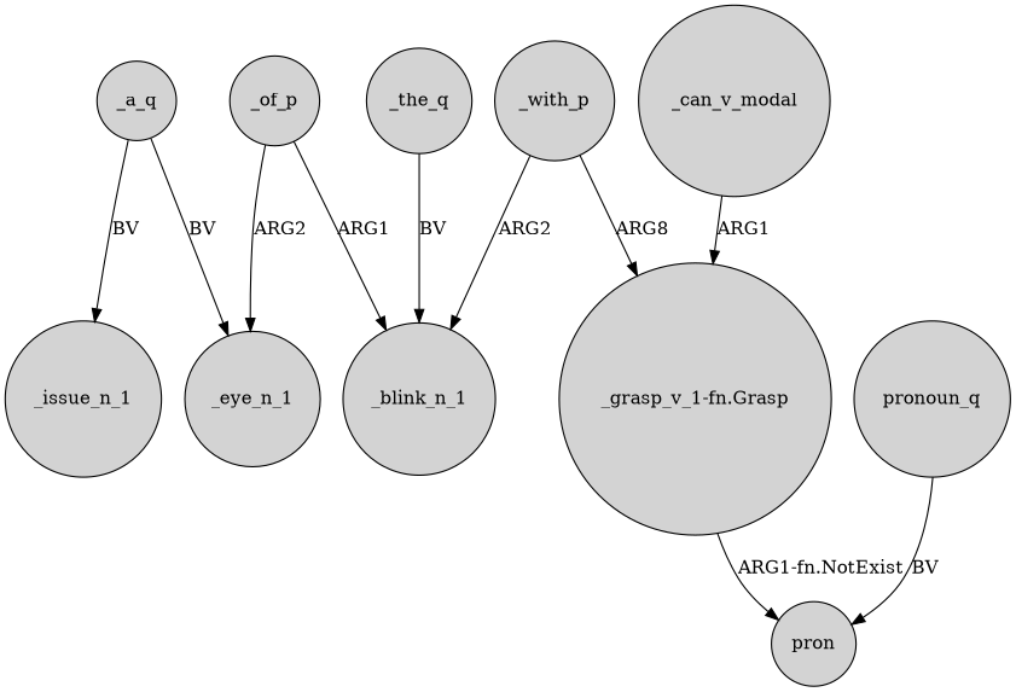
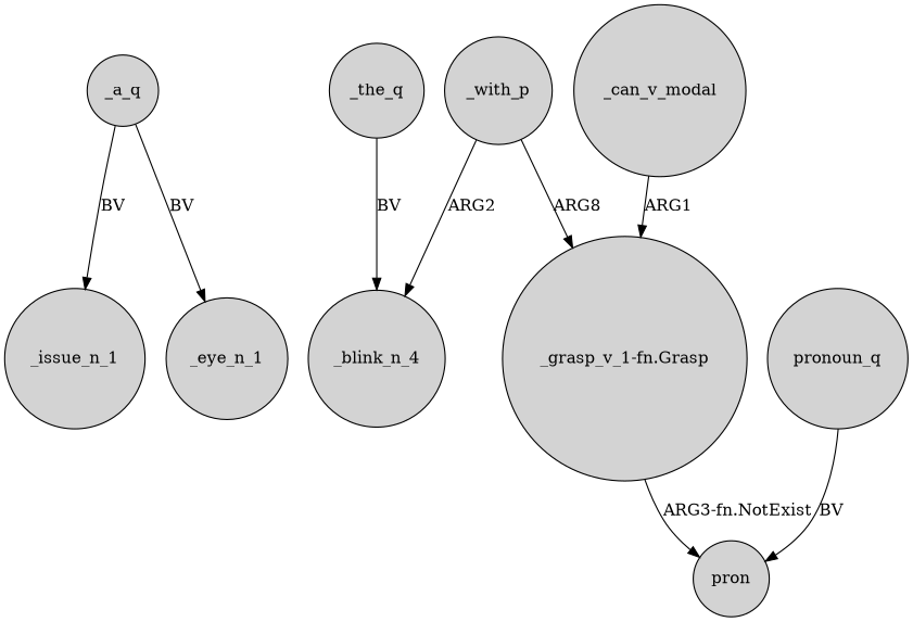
  digraph {
    node [shape=circle style=filled]
    _a_q
    _eye_n_1
    _issue_n_1
    _with_p
    "_grasp_v_1-fn.Grasp"
-   _blink_n_1
+   _blink_n_1 [label=_blink_n_4]
    pron
    _the_q
-   _of_p
    pronoun_q
    _can_v_modal
    _a_q -> _eye_n_1 [label=BV]
    _a_q -> _issue_n_1 [label=BV]
    _with_p -> "_grasp_v_1-fn.Grasp" [label=ARG8]
    _with_p -> _blink_n_1 [label=ARG2]
-   "_grasp_v_1-fn.Grasp" -> pron [label="ARG1-fn.NotExist"]
+   "_grasp_v_1-fn.Grasp" -> pron [label="ARG3-fn.NotExist"]
    _the_q -> _blink_n_1 [label=BV]
-   _of_p -> _eye_n_1 [label=ARG2]
-   _of_p -> _blink_n_1 [label=ARG1]
    pronoun_q -> pron [label=BV]
    _can_v_modal -> "_grasp_v_1-fn.Grasp" [label=ARG1]
  }
